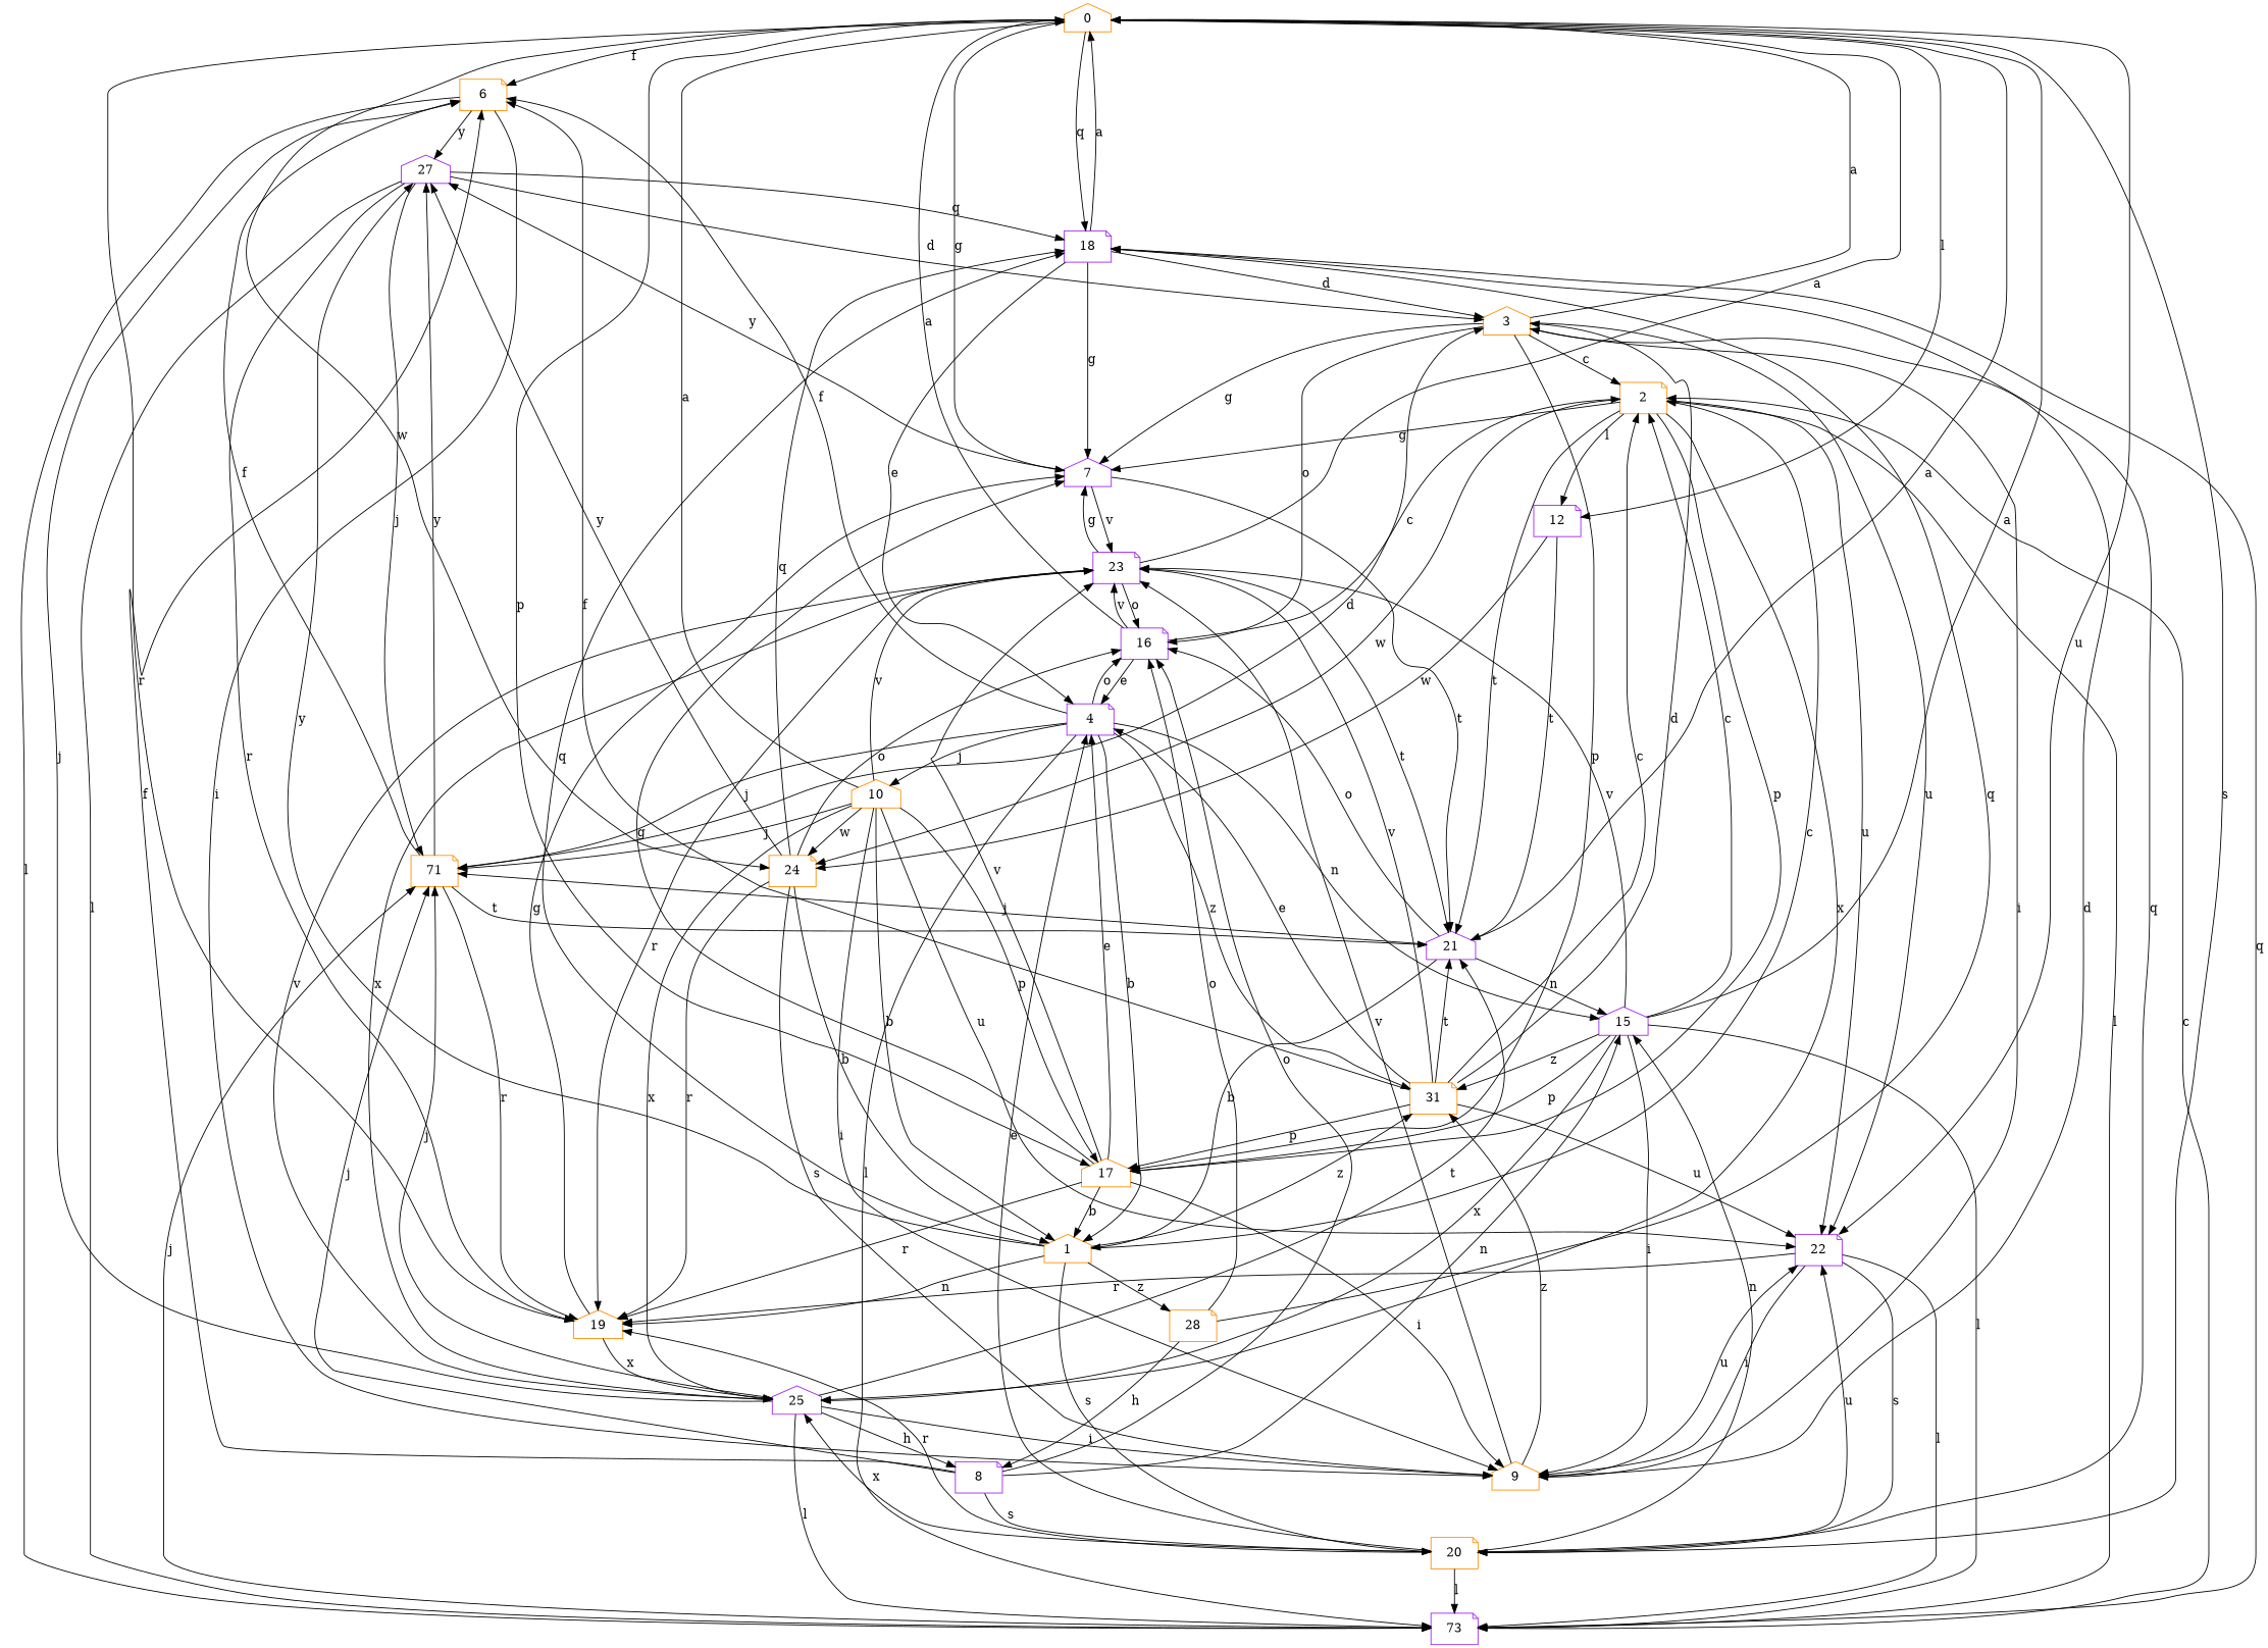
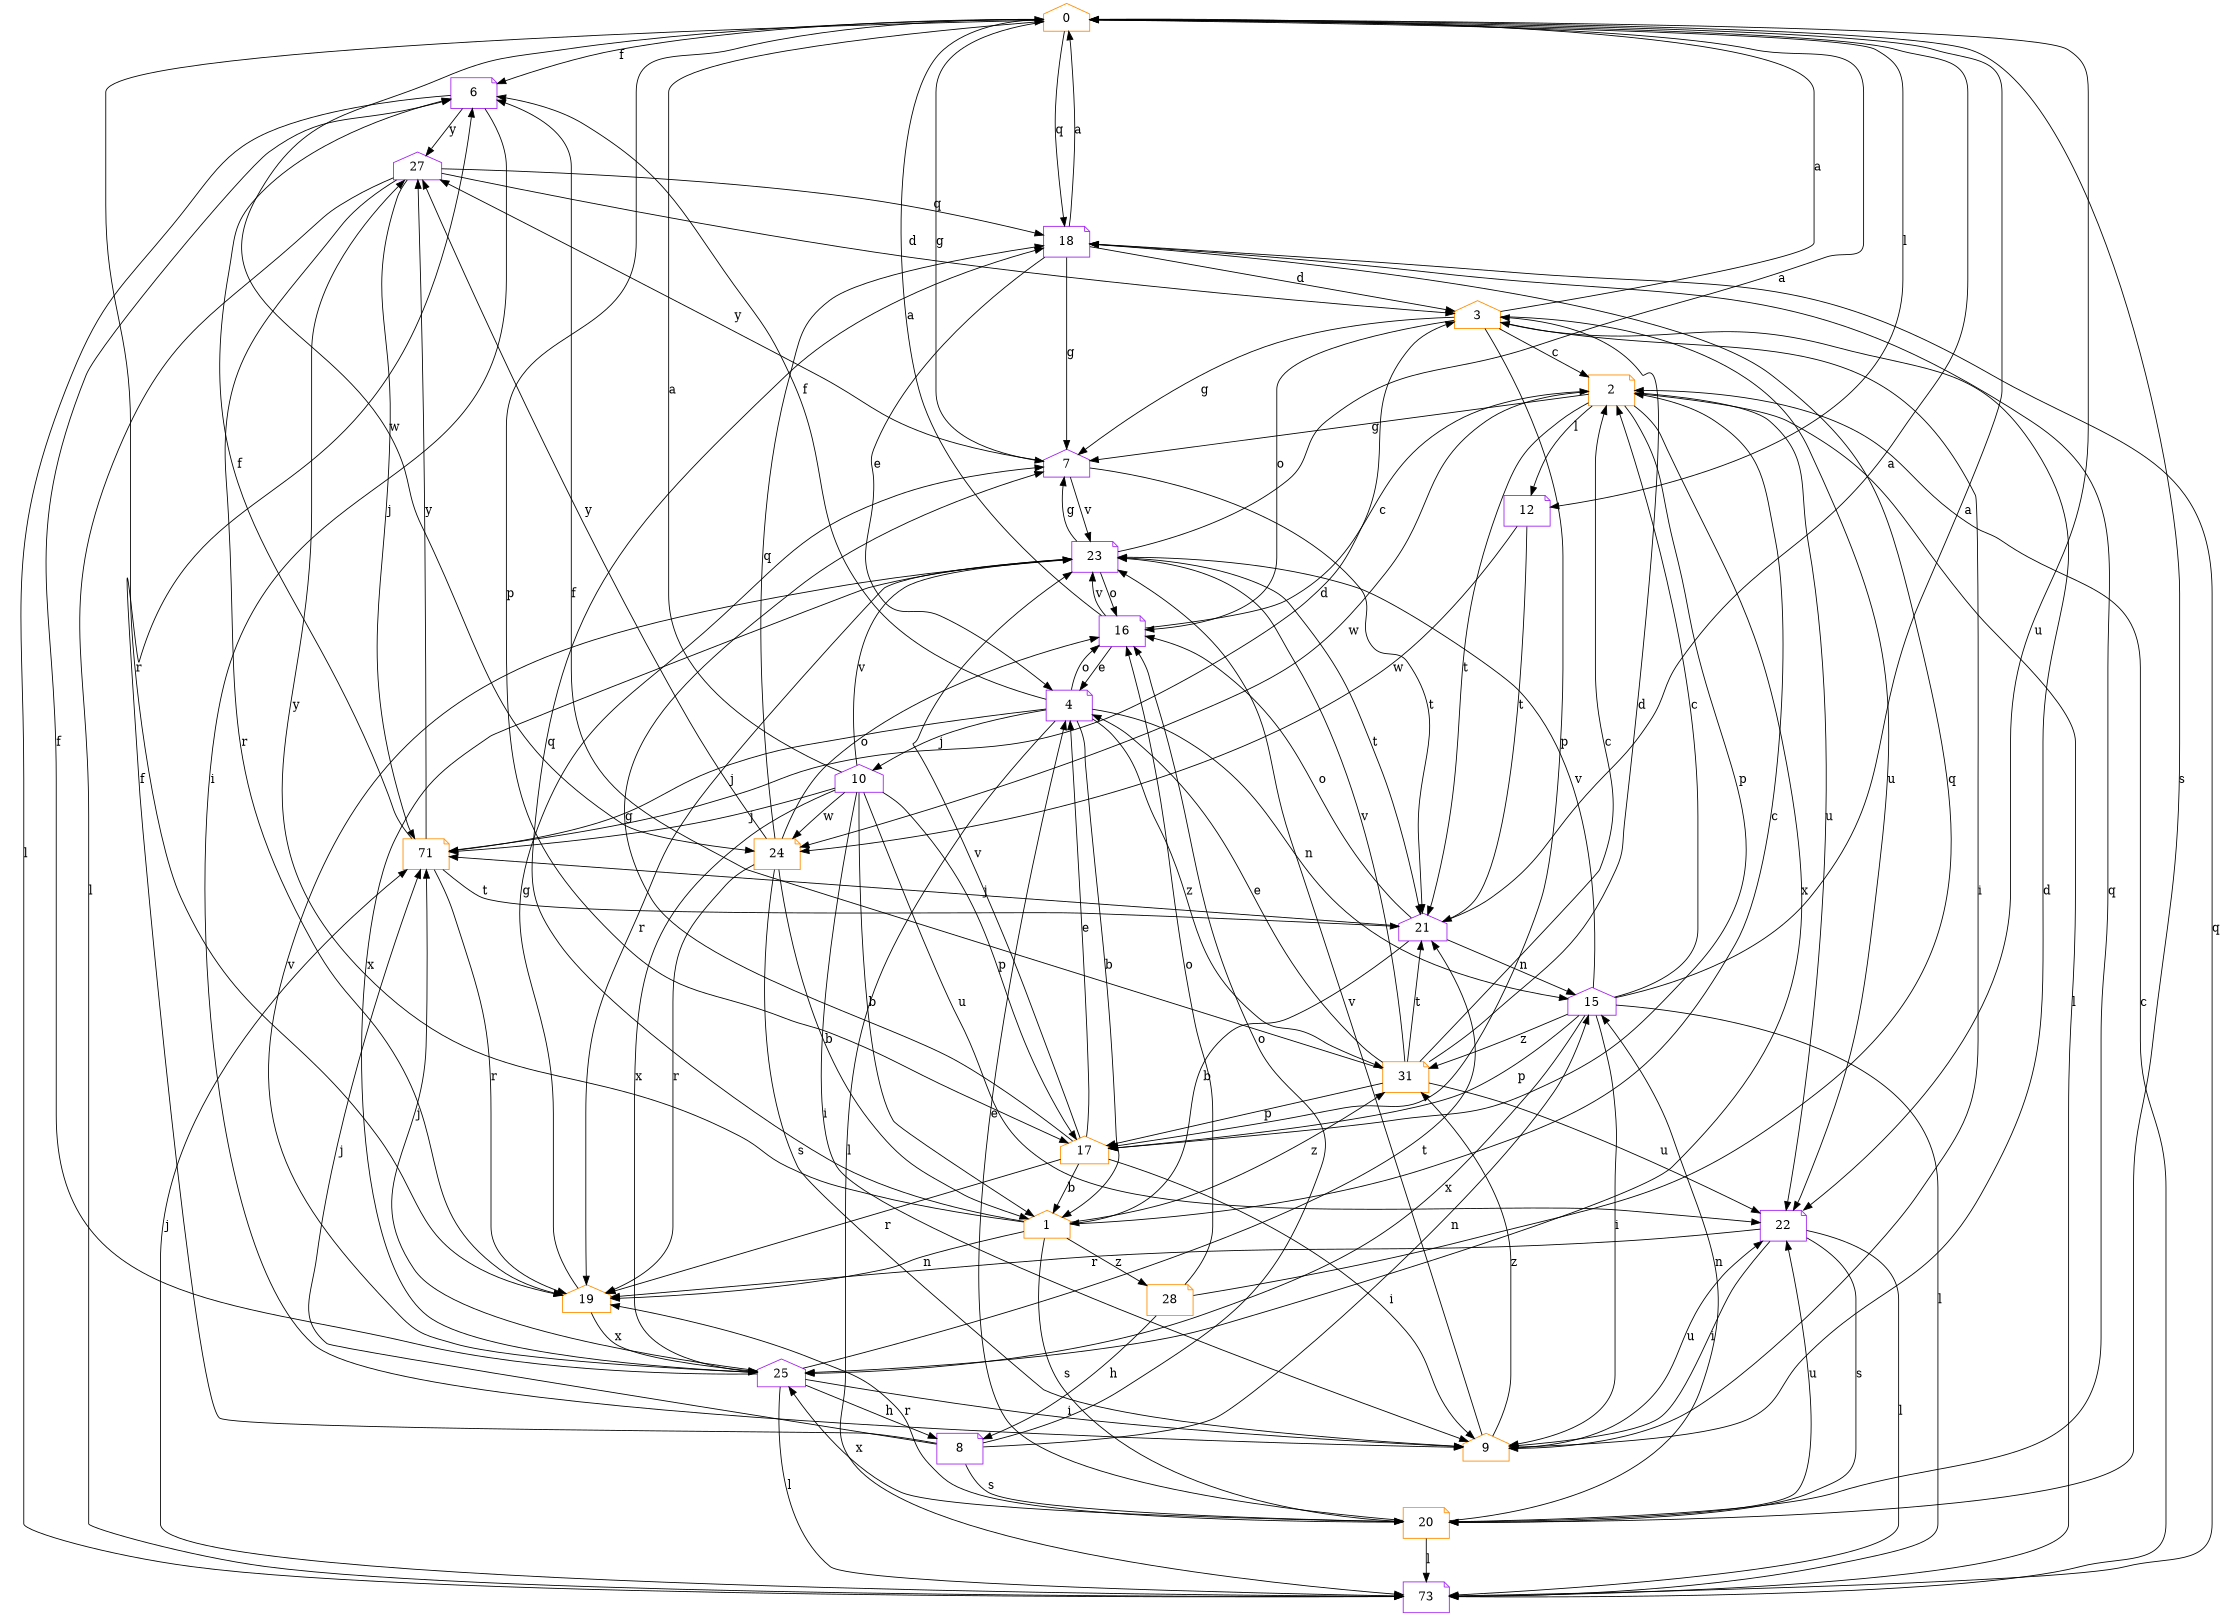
  strict digraph {
    node [color=purple shape=note]
    0 [color=darkorange shape=house]
-   6 [color=darkorange]
+   6
    7 [shape=house]
    12
    17 [color=darkorange shape=house]
    18
    19 [color=darkorange shape=house]
    20 [color=darkorange]
    22
    24 [color=darkorange]
    n11 [label=27 shape=house]
    n12 [label=73]
    9 [color=darkorange shape=house]
    21 [shape=house]
    23
    1 [color=darkorange shape=house]
    4
    3 [color=darkorange shape=house]
    25 [shape=house]
    15 [shape=house]
    16
    2 [color=darkorange]
    28 [color=darkorange]
    31 [color=darkorange]
    n25 [color=darkorange label=71]
    8
-   10 [color=darkorange shape=house]
+   10 [shape=house]
    0 -> 6 [label=f]
    0 -> 7 [label=g]
    0 -> 12 [label=l]
    0 -> 17 [label=p]
    0 -> 18 [label=q]
    0 -> 19 [label=r]
    0 -> 20 [label=s]
    0 -> 22 [label=u]
    0 -> 24 [label=w]
    6 -> n11 [label=y]
    6 -> n12 [label=l]
    6 -> 9 [label=i]
    7 -> n11 [label=y]
    7 -> 21 [label=t]
    7 -> 23 [label=v]
    12 -> 24 [label=w]
    12 -> 21 [label=t]
    17 -> 7 [label=g]
    17 -> 19 [label=r]
    17 -> 9 [label=i]
    17 -> 23 [label=v]
    17 -> 1 [label=b]
    17 -> 4 [label=e]
    18 -> 0 [label=a]
    18 -> 7 [label=g]
    18 -> 4 [label=e]
    18 -> 3 [label=d]
    19 -> 7 [label=g]
    19 -> 25 [label=x]
    20 -> 18 [label=q]
    20 -> 19 [label=r]
    20 -> 22 [label=u]
    20 -> n12 [label=l]
    20 -> 4 [label=e]
    20 -> 25 [label=x]
    20 -> 15 [label=n]
    22 -> 19 [label=r]
    22 -> 20 [label=s]
    22 -> n12 [label=l]
    22 -> 9 [label=i]
    24 -> 18 [label=q]
    24 -> 19 [label=r]
    24 -> n11 [label=y]
    24 -> 9 [label=s]
    24 -> 1 [label=b]
    24 -> 16 [label=o]
    n11 -> 18 [label=q]
    n11 -> 19 [label=r]
    n11 -> n12 [label=l]
    n11 -> 3 [label=d]
    n11 -> n25 [label=j]
    n12 -> 18 [label=q]
    n12 -> 2 [label=c]
    n12 -> n25 [label=j]
    9 -> 22 [label=u]
    9 -> 23 [label=v]
    9 -> 3 [label=d]
    9 -> 31 [label=z]
    21 -> 0 [label=a]
    21 -> 1 [label=b]
    21 -> 15 [label=n]
    21 -> 16 [label=o]
    21 -> n25 [label=j]
    23 -> 0 [label=a]
    23 -> 7 [label=g]
    23 -> 19 [label=r]
    23 -> 21 [label=t]
    23 -> 25 [label=x]
    23 -> 16 [label=o]
    1 -> 18 [label=q]
    1 -> 19 [label=n]
    1 -> 20 [label=s]
    1 -> n11 [label=y]
    1 -> 2 [label=c]
    1 -> 28 [label=z]
    1 -> 31 [label=z]
    4 -> 6 [label=f]
    4 -> n12 [label=l]
    4 -> 1 [label=b]
    4 -> 15 [label=n]
    4 -> 16 [label=o]
    4 -> 31 [label=z]
    4 -> n25 [label=j]
    4 -> 10 [label=j]
    3 -> 0 [label=a]
    3 -> 7 [label=g]
    3 -> 17 [label=p]
    3 -> 22 [label=u]
    3 -> 9 [label=i]
    3 -> 16 [label=o]
    3 -> 2 [label=c]
-   25 -> 6 [label=j]
+   25 -> 6 [label=f]
    25 -> n12 [label=l]
    25 -> 9 [label=i]
    25 -> 21 [label=t]
    25 -> 23 [label=v]
    25 -> n25 [label=j]
    25 -> 8 [label=h]
    15 -> 0 [label=a]
    15 -> 17 [label=p]
    15 -> n12 [label=l]
    15 -> 9 [label=i]
    15 -> 23 [label=v]
    15 -> 25 [label=x]
    15 -> 2 [label=c]
    15 -> 31 [label=z]
    16 -> 0 [label=a]
    16 -> 23 [label=v]
    16 -> 4 [label=e]
    16 -> 2 [label=c]
    2 -> 7 [label=g]
    2 -> 12 [label=l]
    2 -> 17 [label=p]
    2 -> 22 [label=u]
    2 -> 24 [label=w]
    2 -> n12 [label=l]
    2 -> 21 [label=t]
    2 -> 25 [label=x]
    28 -> 18 [label=q]
    28 -> 16 [label=o]
    28 -> 8 [label=h]
    31 -> 6 [label=f]
    31 -> 17 [label=p]
    31 -> 22 [label=u]
    31 -> 21 [label=t]
    31 -> 23 [label=v]
    31 -> 4 [label=e]
    31 -> 3 [label=d]
    31 -> 2 [label=c]
    n25 -> 6 [label=f]
    n25 -> 19 [label=r]
    n25 -> n11 [label=y]
    n25 -> 21 [label=t]
    n25 -> 3 [label=d]
    8 -> 6 [label=f]
    8 -> 20 [label=s]
    8 -> 15 [label=n]
    8 -> 16 [label=o]
    8 -> n25 [label=j]
    10 -> 0 [label=a]
    10 -> 17 [label=p]
    10 -> 22 [label=u]
    10 -> 24 [label=w]
    10 -> 9 [label=i]
    10 -> 23 [label=v]
    10 -> 1 [label=b]
    10 -> 25 [label=x]
    10 -> n25 [label=j]
  }
